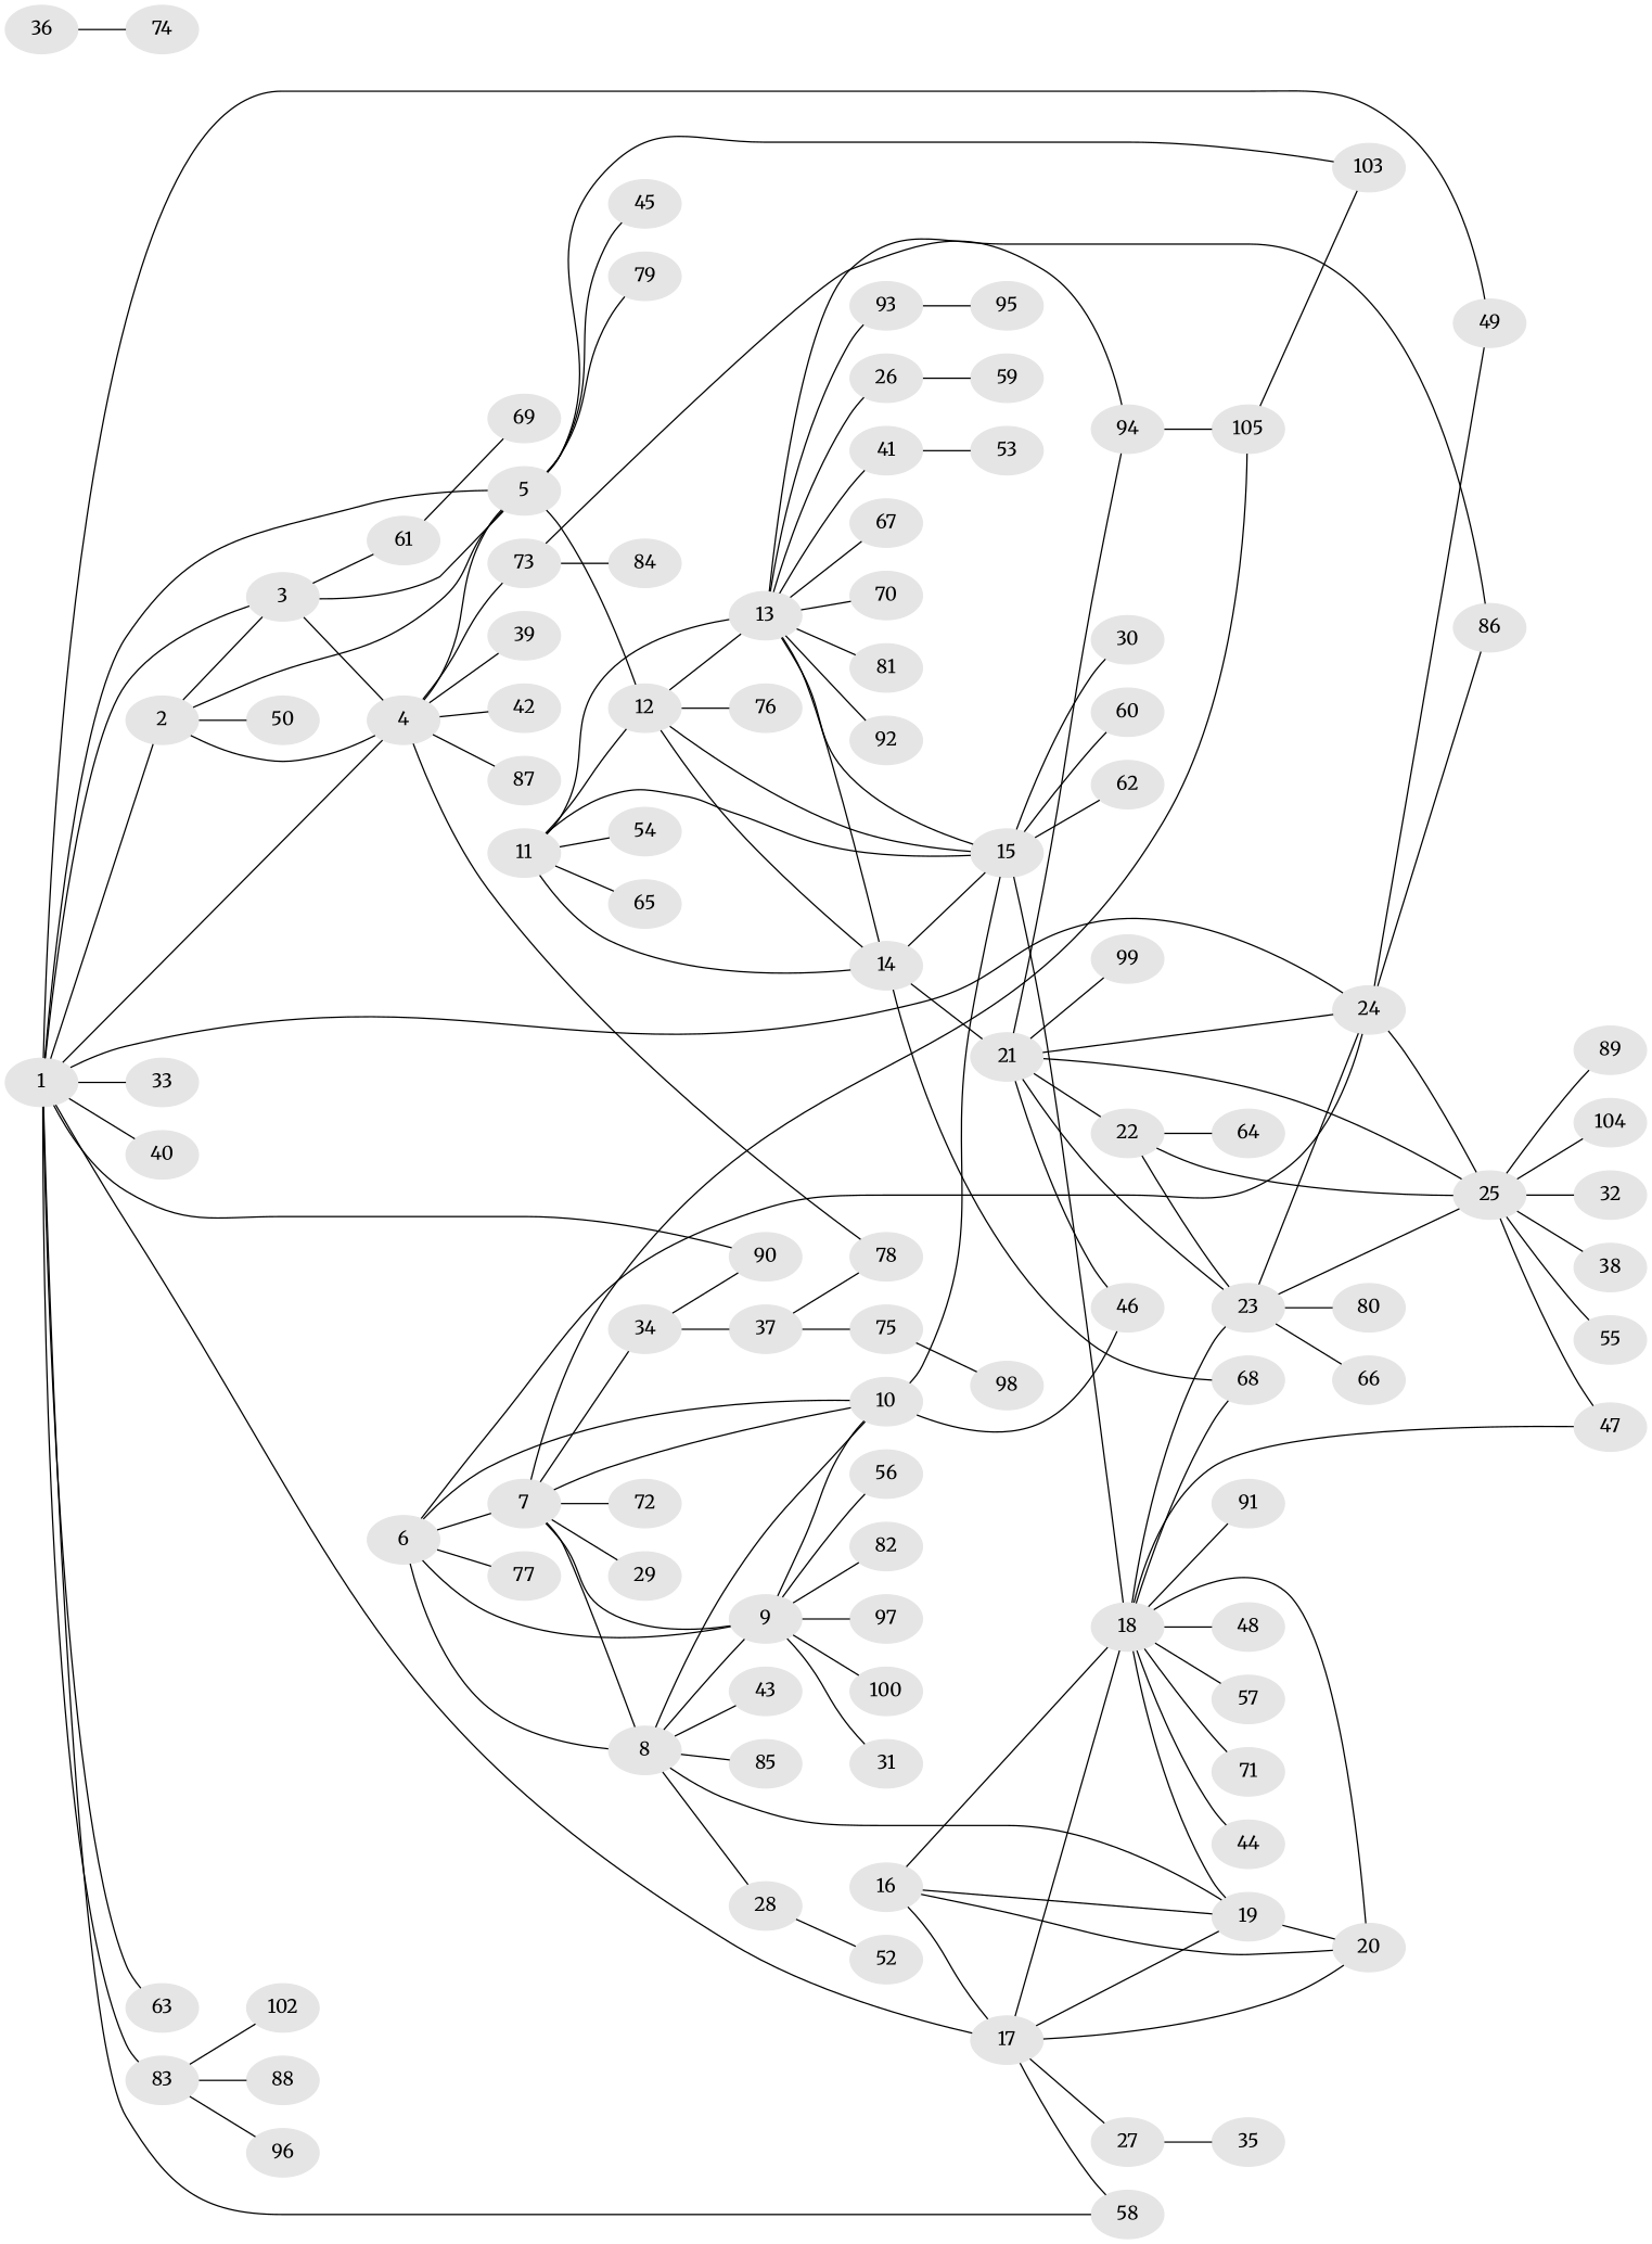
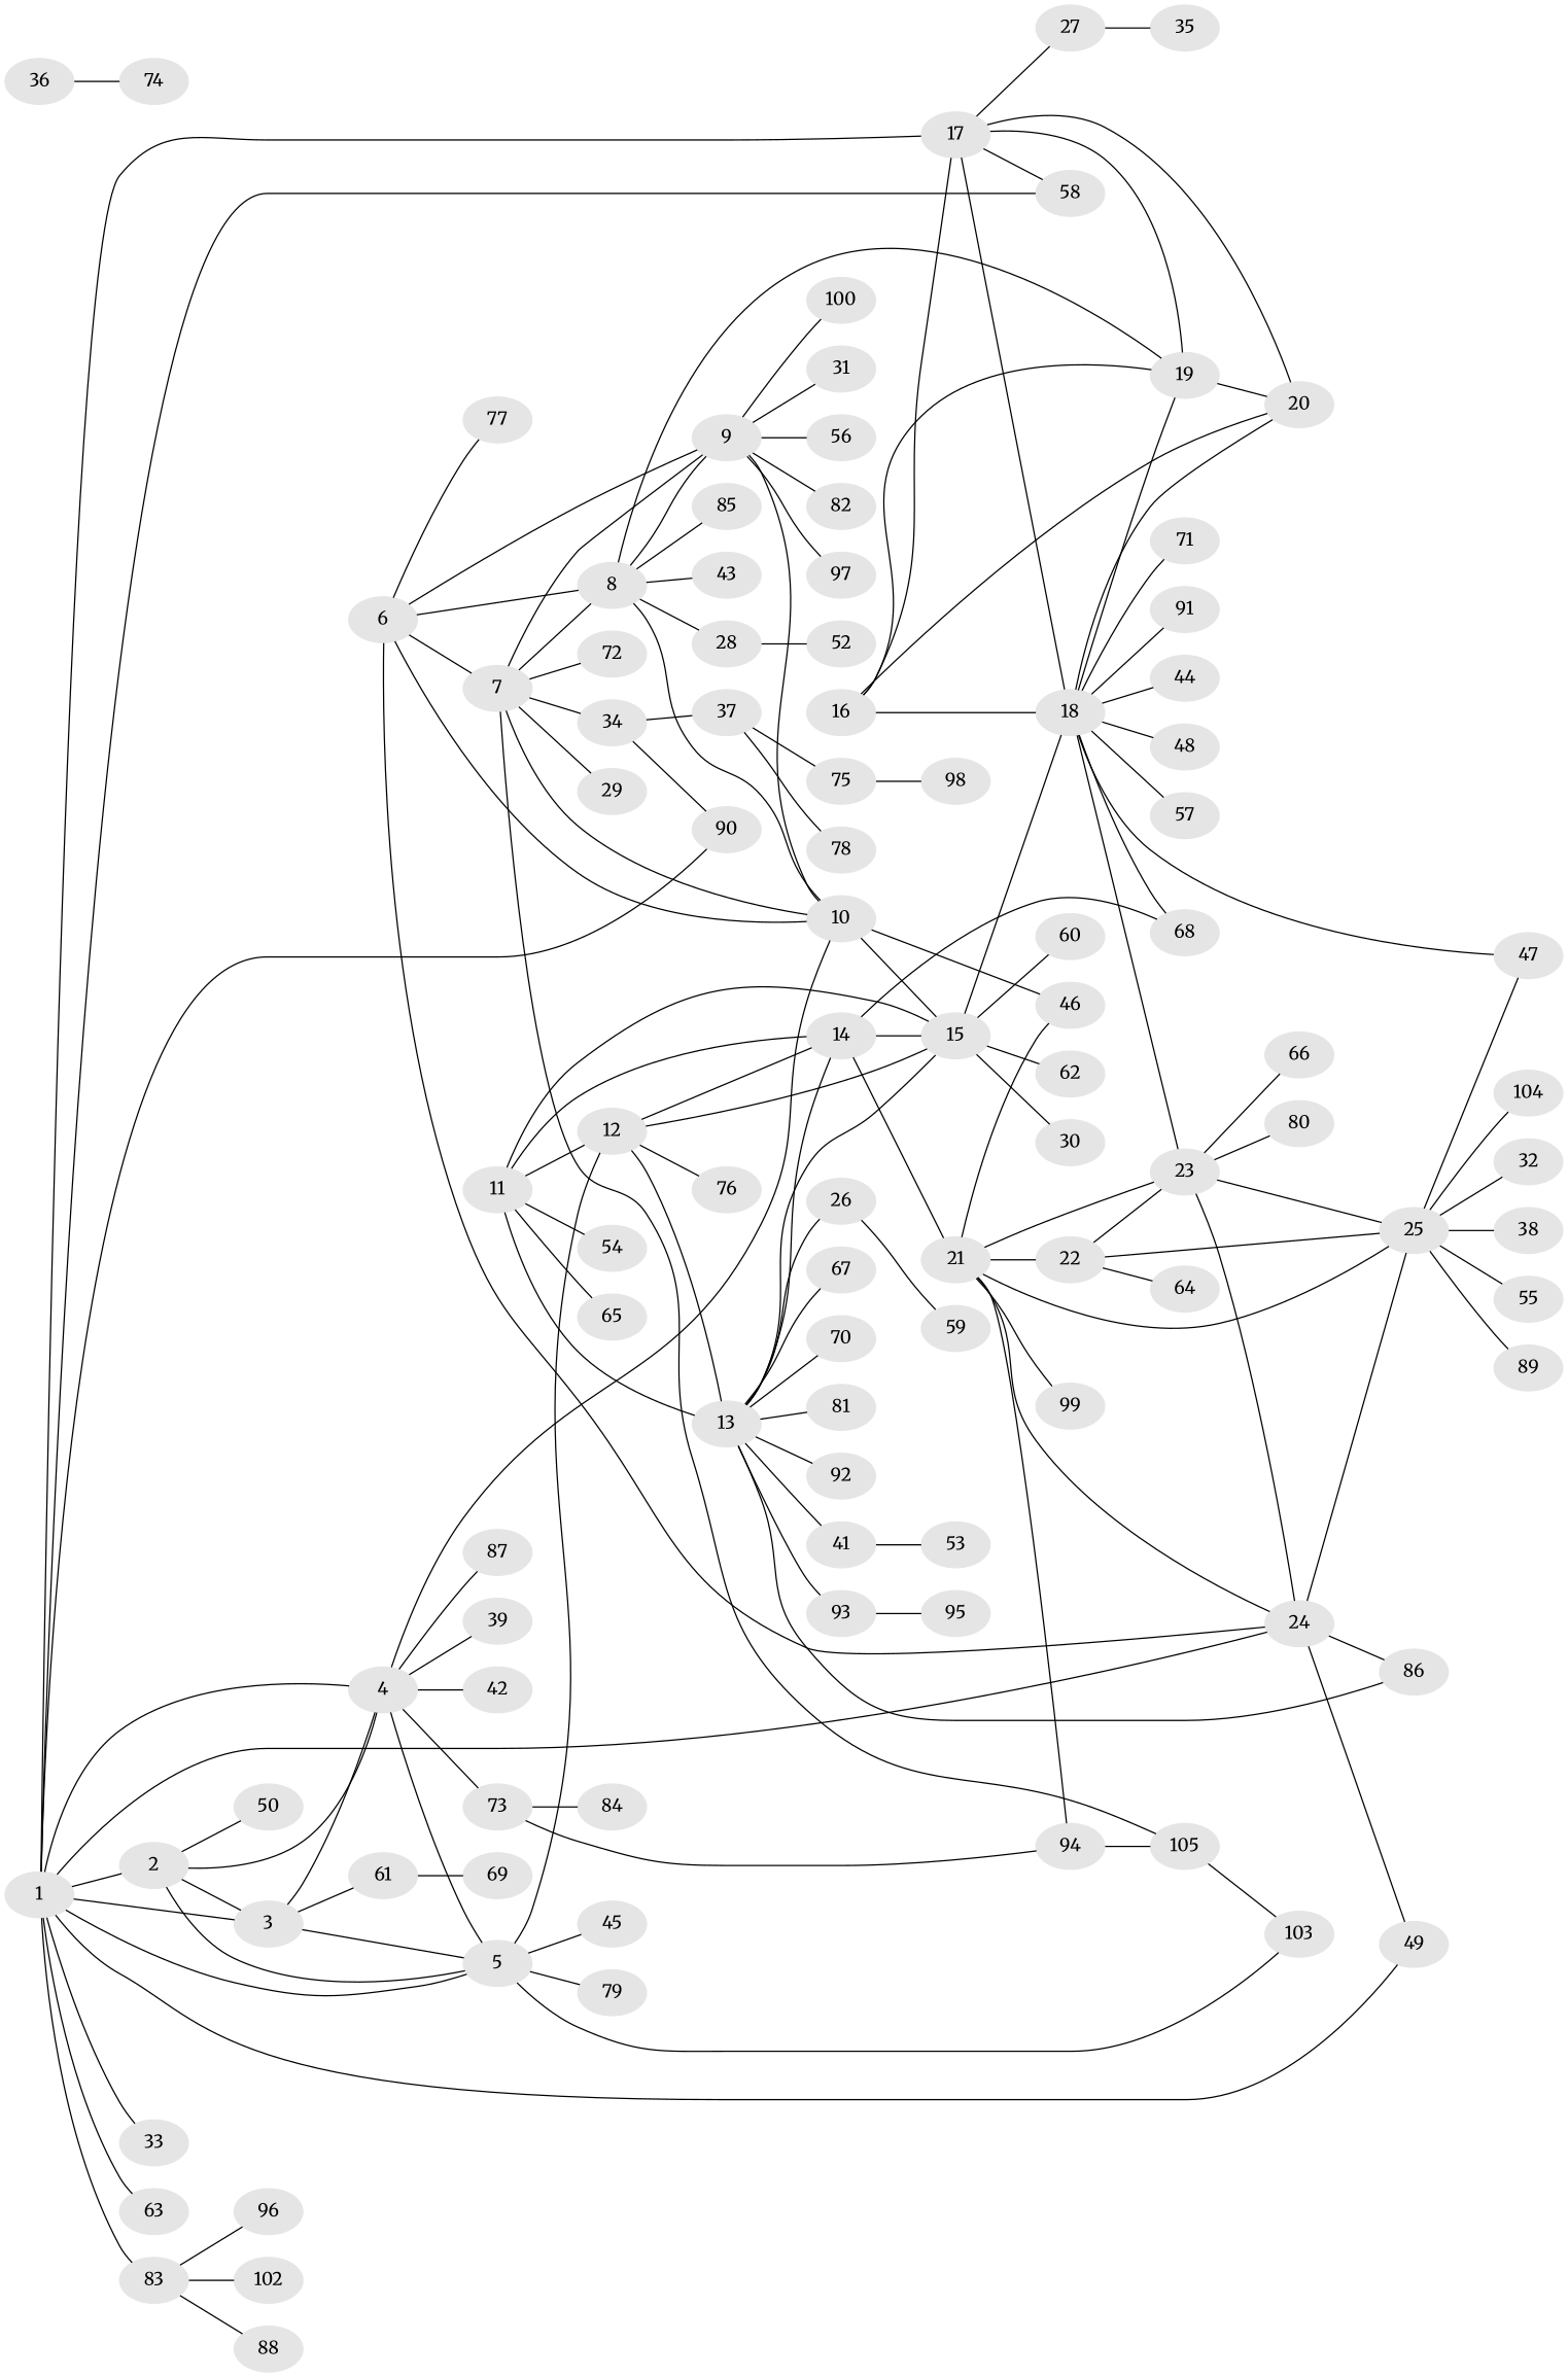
  graph {
    fontname=Merriweather
    rankdir=LR
    node [color=gray90 fontname=Merriweather style=filled]
    edge [fontname=Merriweather]
    1
    2
    3
    4
    5
    17
    24
    33
-   40
    49
    58
    63
    83
    90
    50
    61
    10
    39
    42
    73
    87
    12
    45
    79
    103
    19
    18
    20
    27
    86
    25
    88
    96
    102
    69
    15
    46
    94
    84
    13
    14
    76
    6
    7
    8
    9
    77
    29
    34
    72
    n51 [label=105]
    28
    43
    85
    31
    56
    82
    97
    100
    37
    52
    30
    60
    62
    11
    54
    65
    26
    41
    67
    70
    81
    92
    93
    21
    68
    59
    36
    74
    53
    95
    23
    22
    99
    44
    47
    48
    57
    71
    91
    16
    35
    66
    80
    64
    32
    38
    55
    89
    104
    75
    78
    98
    1 -- 2
    1 -- 3
    1 -- 4
    1 -- 5
    1 -- 17
    1 -- 24
    1 -- 33
-   1 -- 40
    1 -- 49
    1 -- 58
    1 -- 63
    1 -- 83
    1 -- 90
    2 -- 3
    2 -- 4
    2 -- 5
    2 -- 50
    3 -- 4
    3 -- 5
    3 -- 61
    4 -- 5
-   4 -- 78
+   4 -- 10
    4 -- 39
    4 -- 42
    4 -- 73
    4 -- 87
    5 -- 12
    5 -- 45
    5 -- 79
    5 -- 103
    17 -- 58
    17 -- 19
    17 -- 18
    17 -- 20
    17 -- 27
    24 -- 49
    24 -- 86
    24 -- 25
    83 -- 88
    83 -- 96
    83 -- 102
    61 -- 69
    10 -- 15
    10 -- 46
    73 -- 94
    73 -- 84
    12 -- 15
    12 -- 13
    12 -- 14
    12 -- 76
    19 -- 20
    18 -- 19
    18 -- 20
    18 -- 68
    18 -- 23
    18 -- 44
    18 -- 47
    18 -- 48
    18 -- 57
    18 -- 71
    18 -- 91
    27 -- 35
    25 -- 47
    25 -- 32
    25 -- 38
    25 -- 55
    25 -- 89
    25 -- 104
    15 -- 18
    15 -- 30
    15 -- 60
    15 -- 62
    94 -- n51
    13 -- 86
    13 -- 15
    13 -- 14
    13 -- 26
    13 -- 41
    13 -- 67
    13 -- 70
    13 -- 81
    13 -- 92
    13 -- 93
    14 -- 15
    14 -- 21
    14 -- 68
    6 -- 24
    6 -- 10
    6 -- 7
    6 -- 8
    6 -- 9
    6 -- 77
    7 -- 10
    7 -- 8
    7 -- 9
    7 -- 29
    7 -- 34
    7 -- 72
    7 -- n51
    8 -- 10
    8 -- 19
    8 -- 9
    8 -- 28
    8 -- 43
    8 -- 85
    9 -- 10
    9 -- 31
    9 -- 56
    9 -- 82
    9 -- 97
    9 -- 100
    34 -- 90
    34 -- 37
    n51 -- 103
    28 -- 52
    37 -- 75
    37 -- 78
    11 -- 12
    11 -- 15
    11 -- 13
    11 -- 14
    11 -- 54
    11 -- 65
    26 -- 59
    41 -- 53
    93 -- 95
    21 -- 24
    21 -- 25
    21 -- 46
    21 -- 94
    21 -- 23
    21 -- 22
    21 -- 99
    36 -- 74
    23 -- 24
    23 -- 25
    23 -- 66
    23 -- 80
    22 -- 25
    22 -- 23
    22 -- 64
    16 -- 17
    16 -- 19
    16 -- 18
    16 -- 20
    75 -- 98
  }
